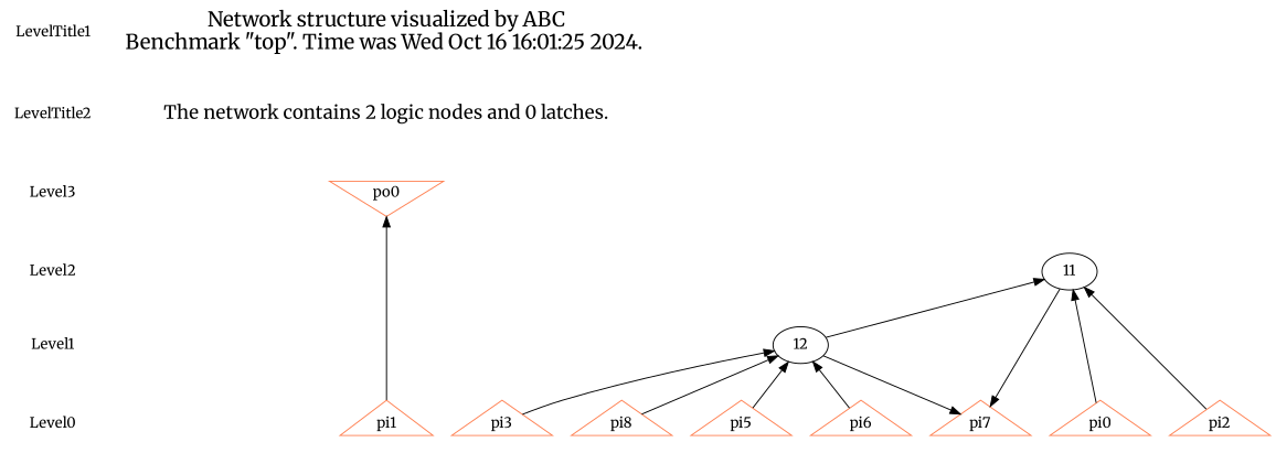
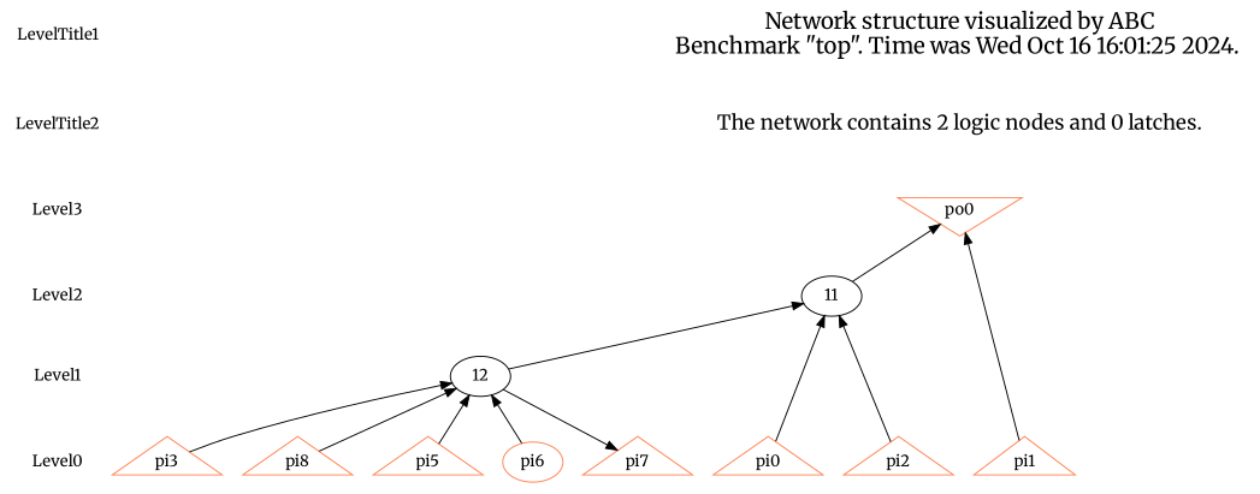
  digraph {
    fontname=Merriweather
    node [fontname=Merriweather shape=plaintext color=coral]
    edge [dir=back fontname=Merriweather style=solid]
    LevelTitle1 [color=""]
    LevelTitle2
    Level3 [color=""]
    Level2 [color=""]
    Level1 [color=""]
    Level0 [color=""]
    n7 [fontsize=20 label="Network structure visualized by ABC\nBenchmark \"top\". Time was Wed Oct 16 16:01:25 2024. " color=""]
    n8 [fontsize=18 label="The network contains 2 logic nodes and 0 latches.\n" color=""]
    n9 [fillcolor=coral label=po0 shape=invtriangle]
    n10 [label="11\n" shape=ellipse color=""]
    n11 [label="12\n" shape=ellipse color=""]
    n12 [fillcolor=coral label=pi0 shape=triangle]
    n13 [fillcolor=coral label=pi1 shape=triangle]
    n14 [fillcolor=coral label=pi2 shape=triangle]
    n15 [fillcolor=coral label=pi3 shape=triangle]
    n16 [fillcolor=coral label=pi8 shape=triangle]
    n17 [fillcolor=coral label=pi5 shape=triangle]
-   n18 [fillcolor=coral label=pi6 shape=triangle]
+   n18 [fillcolor=coral label=pi6 shape=ellipse]
    n19 [fillcolor=coral label=pi7 shape=triangle]
    subgraph sub_1 {
      LevelTitle1
      LevelTitle2
      Level3
      Level2
      Level1
      Level0
    }
    subgraph sub_2 {
      rank=same
      LevelTitle1
      n7
    }
    subgraph sub_3 {
      rank=same
      LevelTitle2
      n8
    }
    subgraph sub_4 {
      rank=same
      Level3
      n9
    }
    subgraph sub_5 {
      rank=same
      Level2
      n10
    }
    subgraph sub_6 {
      rank=same
      Level1
      n11
    }
    subgraph sub_7 {
      rank=same
      Level0
      n12
      n13
      n14
      n15
      n16
      n17
      n18
      n19
    }
    LevelTitle1 -> LevelTitle2 [style=invis]
    LevelTitle2 -> Level3 [style=invis]
    Level3 -> Level2 [style=invis]
    Level2 -> Level1 [style=invis]
    Level1 -> Level0 [style=invis]
    n7 -> n8 [style=invis]
    n8 -> n9 [style=invis]
-   n19 -> n10
+   n9 -> n10
    n9 -> n13
    n10 -> n11
    n10 -> n12
    n10 -> n14
    n11 -> n15
    n11 -> n16
    n11 -> n17
    n11 -> n18
    n19 -> n11
  }
